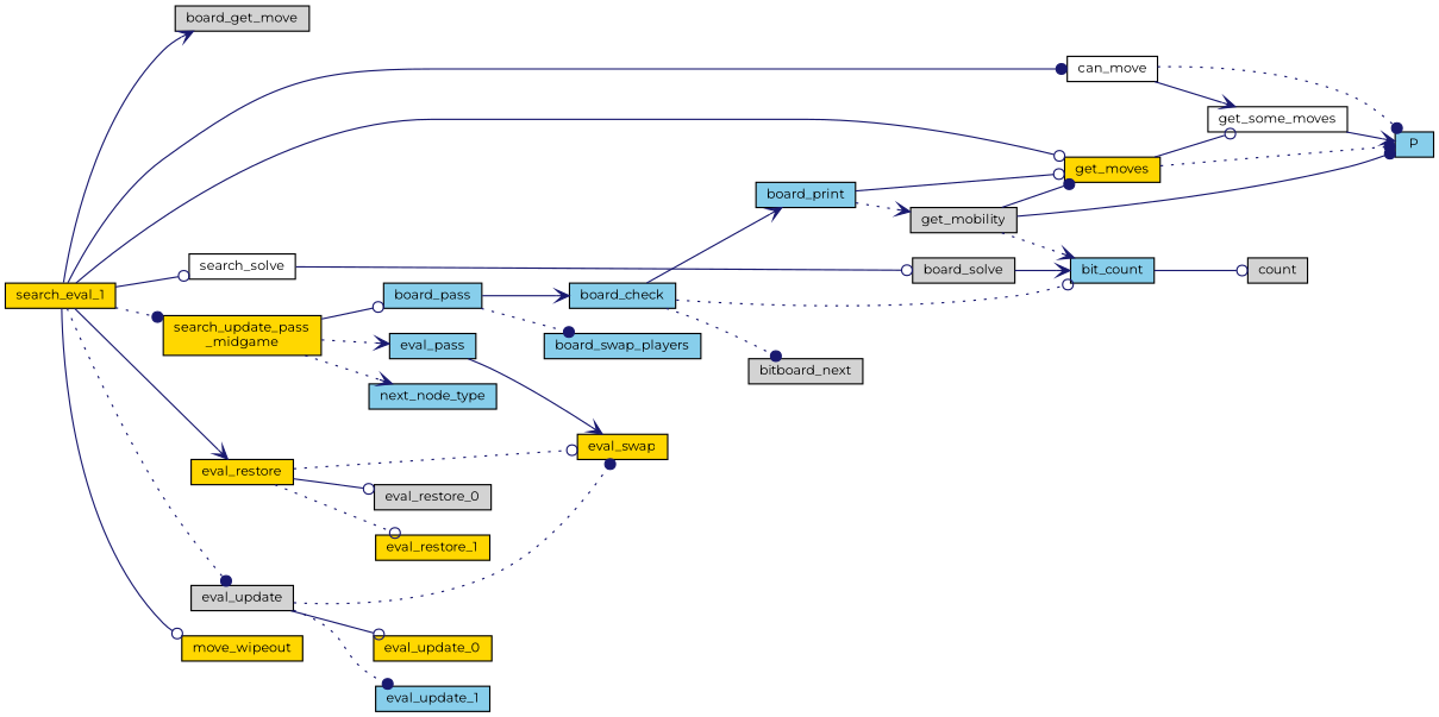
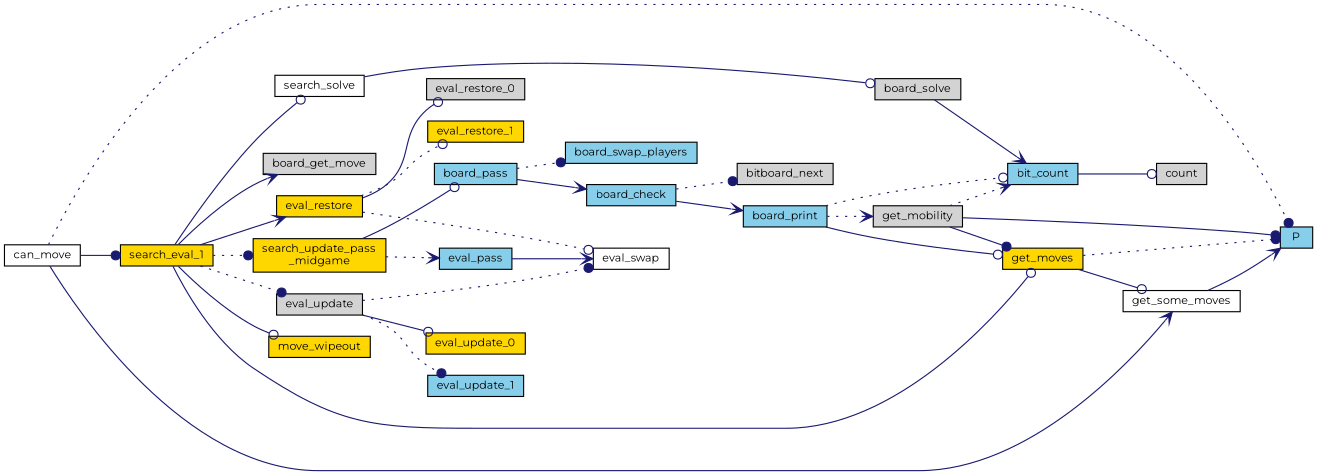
  digraph {
    fontname=Montserrat
    rankdir=LR
    node [color=black fillcolor=skyblue fontname=Montserrat fontsize=10 shape=record style=filled]
    edge [arrowhead=odot color=midnightblue fontname=Montserrat fontsize=10 labelfontname=FreeSans labelfontsize=10 style=solid]
    n1 [fillcolor=gold fontcolor=black height=0.2 label=search_eval_1 width=0.4]
    n2 [fillcolor=lightgrey height=0.2 label=board_get_move width=0.4]
    n3 [fillcolor=white height=0.2 label=can_move width=0.4]
    n4 [fillcolor=gold height=0.2 label=eval_restore width=0.4]
    n5 [fillcolor=lightgrey height=0.2 label=eval_update width=0.4]
    n6 [fillcolor=gold height=0.2 label=get_moves width=0.4]
    n7 [fillcolor=gold height=0.2 label=move_wipeout width=0.4]
    n8 [fillcolor=white height=0.2 label=search_solve width=0.4]
    n9 [fillcolor=gold height=0.2 label="search_update_pass\l_midgame" width=0.4]
    n10 [fillcolor=white height=0.2 label=get_some_moves width=0.4]
    n11 [height=0.2 label=P width=0.4]
    n12 [fillcolor=lightgrey height=0.2 label=eval_restore_0 width=0.4]
    n13 [fillcolor=gold height=0.2 label=eval_restore_1 width=0.4]
-   n14 [fillcolor=gold height=0.2 label=eval_swap width=0.4]
+   n14 [fillcolor=white height=0.2 label=eval_swap width=0.4]
    n15 [fillcolor=gold height=0.2 label=eval_update_0 width=0.4]
    n16 [height=0.2 label=eval_update_1 width=0.4]
    n17 [fillcolor=lightgrey height=0.2 label=board_solve width=0.4]
    n18 [height=0.2 label=board_pass width=0.4]
    n19 [height=0.2 label=eval_pass width=0.4]
-   n20 [height=0.2 label=next_node_type width=0.4]
    n21 [height=0.2 label=board_check width=0.4]
    n22 [height=0.2 label=board_swap_players width=0.4]
    n23 [fillcolor=lightgrey height=0.2 label=bitboard_next width=0.4]
    n24 [height=0.2 label=board_print width=0.4]
    n25 [height=0.2 label=bit_count width=0.4]
    n26 [fillcolor=lightgrey height=0.2 label=get_mobility width=0.4]
    n27 [fillcolor=lightgrey height=0.2 label=count width=0.4]
    n1 -> n2 [arrowhead=vee]
-   n1 -> n3 [arrowhead=dot]
+   n3 -> n1 [arrowhead=dot]
    n1 -> n4 [arrowhead=vee]
    n1 -> n5 [arrowhead=dot style=dotted]
    n1 -> n6
    n1 -> n7
    n1 -> n8
    n1 -> n9 [arrowhead=dot style=dotted]
    n3 -> n10 [arrowhead=vee]
    n3 -> n11 [arrowhead=dot style=dotted]
    n4 -> n12
    n4 -> n13 [style=dotted]
    n4 -> n14 [style=dotted]
    n5 -> n14 [arrowhead=dot style=dotted]
    n5 -> n15
    n5 -> n16 [arrowhead=dot style=dotted]
    n6 -> n10
    n6 -> n11 [arrowhead=dot style=dotted]
    n8 -> n17
    n9 -> n18
    n9 -> n19 [arrowhead=vee style=dotted]
-   n9 -> n20 [arrowhead=vee style=dotted]
    n10 -> n11 [arrowhead=vee]
    n17 -> n25 [arrowhead=vee]
    n18 -> n21 [arrowhead=vee]
    n18 -> n22 [arrowhead=dot style=dotted]
    n19 -> n14 [arrowhead=vee]
    n21 -> n23 [arrowhead=dot style=dotted]
    n21 -> n24 [arrowhead=vee]
    n24 -> n6
-   n21 -> n25 [style=dotted]
+   n24 -> n25 [style=dotted]
    n24 -> n26 [arrowhead=vee style=dotted]
    n25 -> n27
    n26 -> n6 [arrowhead=dot]
    n26 -> n11 [arrowhead=dot]
    n26 -> n25 [arrowhead=vee style=dotted]
  }
